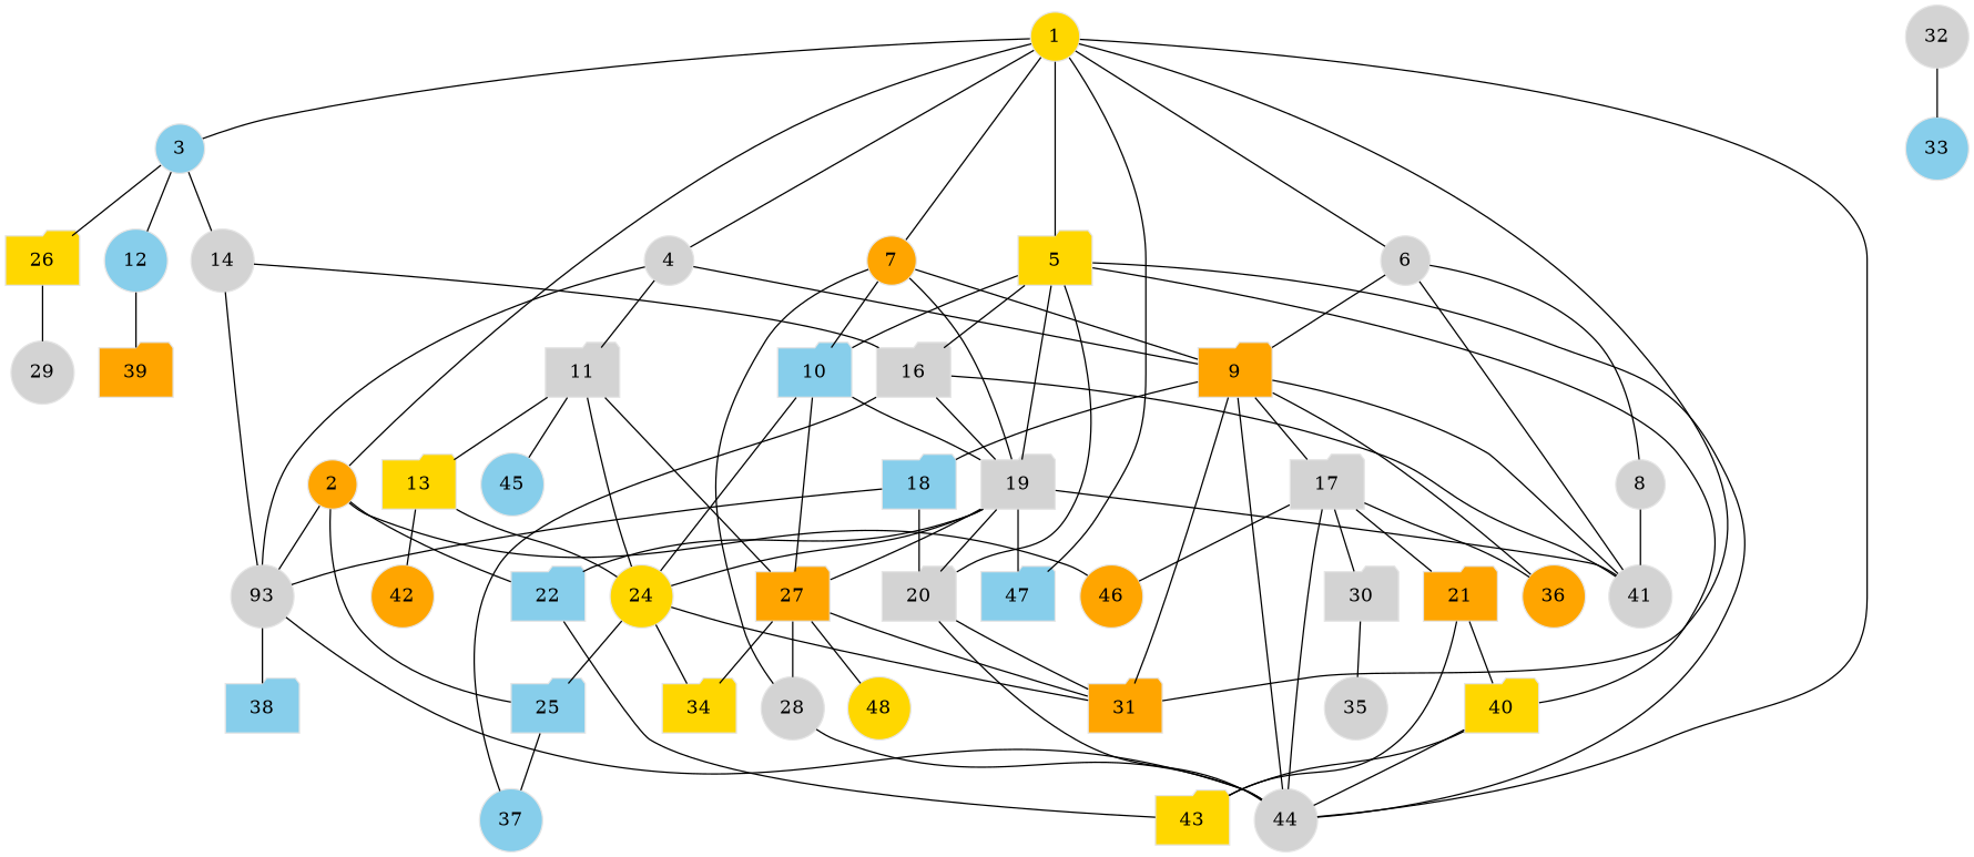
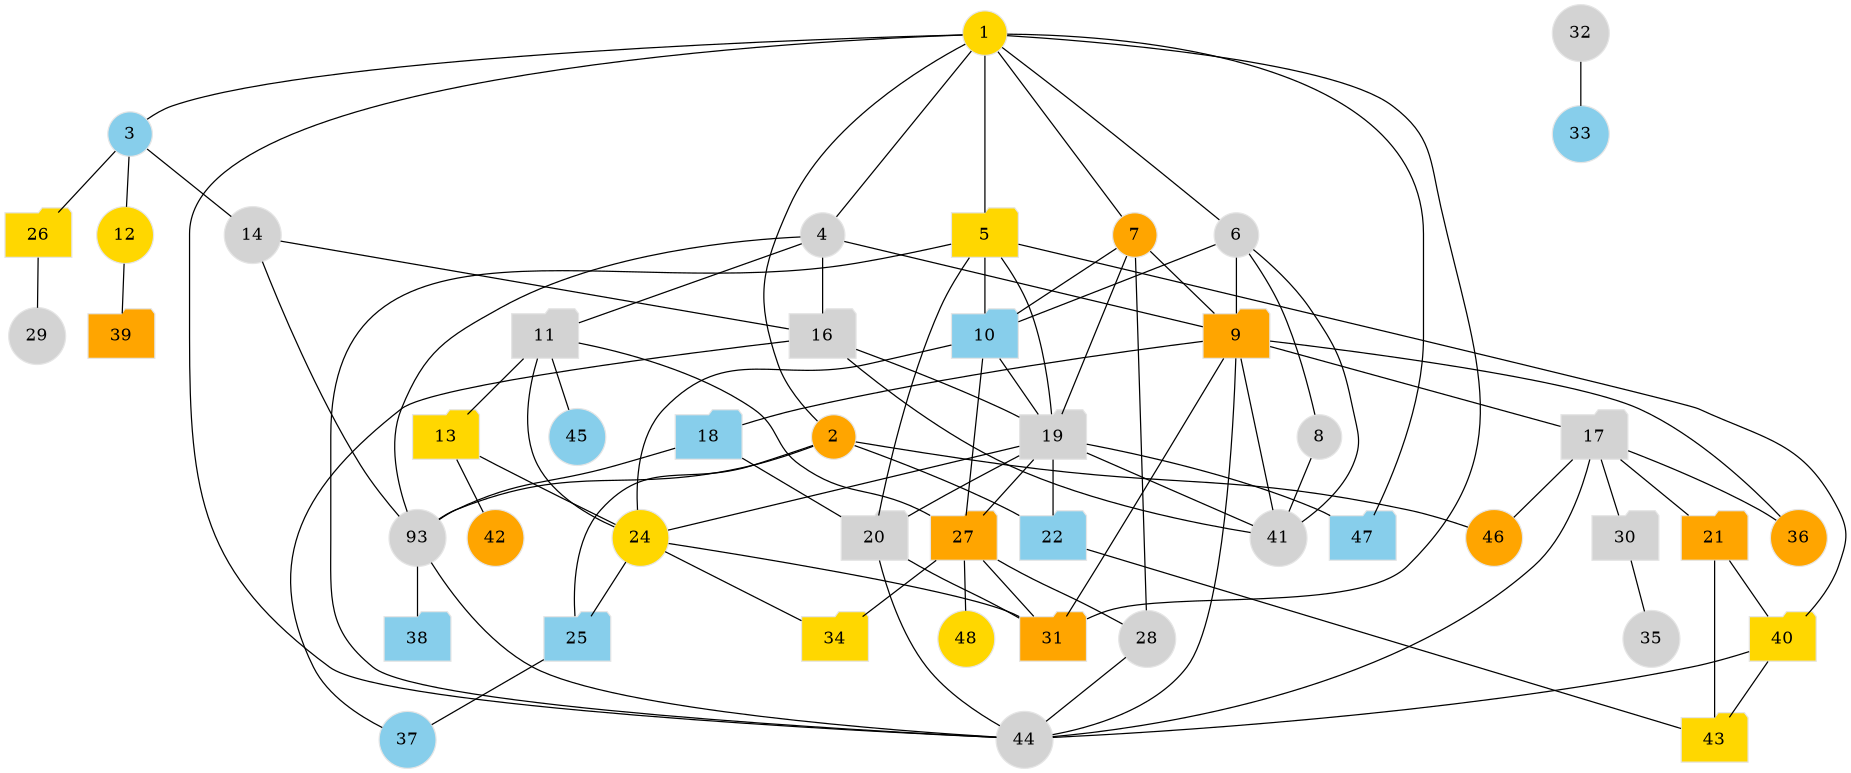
  graph {
    node [color=gray90 fillcolor=lightgrey shape=circle style=filled]
    edge [weight=1.0]
    1 [fillcolor=gold]
    2 [fillcolor=orange]
    3 [fillcolor=skyblue]
    4
    5 [fillcolor=gold shape=folder]
    6
    7 [fillcolor=orange]
    31 [fillcolor=orange shape=folder]
    44
    47 [fillcolor=skyblue shape=folder]
    22 [fillcolor=skyblue shape=folder]
    n12 [label=93]
    25 [fillcolor=skyblue shape=folder]
    46 [fillcolor=orange]
-   12 [fillcolor=skyblue]
+   12 [fillcolor=gold]
    14
    26 [fillcolor=gold shape=folder]
    9 [fillcolor=orange shape=folder]
    11 [shape=folder]
    10 [fillcolor=skyblue shape=folder]
    16 [shape=folder]
    19 [shape=folder]
    20 [shape=folder]
    40 [fillcolor=gold shape=folder]
    8
    41
    28
    43 [fillcolor=gold shape=folder]
    38 [fillcolor=skyblue shape=folder]
    37 [fillcolor=skyblue]
    39 [fillcolor=orange shape=folder]
    29
    17 [shape=folder]
    18 [fillcolor=skyblue shape=folder]
    36 [fillcolor=orange]
    24 [fillcolor=gold]
    27 [fillcolor=orange shape=folder]
    13 [fillcolor=gold shape=folder]
    45 [fillcolor=skyblue]
    21 [fillcolor=orange shape=folder]
    30 [shape=folder]
    34 [fillcolor=gold shape=folder]
    48 [fillcolor=gold]
    42 [fillcolor=orange]
    33 [fillcolor=skyblue]
    32
    35
    1 -- 2
    1 -- 3
    1 -- 4
    1 -- 5
    1 -- 6
    1 -- 7
    1 -- 31
    1 -- 44
    1 -- 47
    2 -- 22
    2 -- n12
    2 -- 25
    2 -- 46
    3 -- 12
    3 -- 14
    3 -- 26
    4 -- n12
    4 -- 9
    4 -- 11
    5 -- 44
    5 -- 10
-   5 -- 16
+   4 -- 16
    5 -- 19
    5 -- 20
    5 -- 40
    6 -- 9
+   6 -- 10
    6 -- 8
    6 -- 41
    7 -- 9
    7 -- 10
    7 -- 19
    7 -- 28 [weight=2.0]
    22 -- 43
    n12 -- 44
    n12 -- 38
    25 -- 37
    12 -- 39
    14 -- n12
    14 -- 16
    26 -- 29
    9 -- 31 [weight=2.0]
    9 -- 44
    9 -- 41
    9 -- 17
    9 -- 18
    9 -- 36
    11 -- 24 [weight=2.0]
    11 -- 27
    11 -- 13
    11 -- 45
    10 -- 19
    10 -- 24
    10 -- 27
    16 -- 19
    16 -- 41
    16 -- 37
    19 -- 47
    19 -- 22
    19 -- 20 [weight=2.0]
    19 -- 41
    19 -- 24
    19 -- 27
    20 -- 31
    20 -- 44
    40 -- 44
    40 -- 43
    8 -- 41
    28 -- 44
    17 -- 44
    17 -- 46
    17 -- 36
    17 -- 21
    17 -- 30
    18 -- n12
    18 -- 20
    24 -- 31
    24 -- 25
    24 -- 34
    27 -- 31
    27 -- 28
    27 -- 34 [weight=2.0]
    27 -- 48
    13 -- 24
    13 -- 42
    21 -- 40
    21 -- 43
    30 -- 35
    32 -- 33
  }
